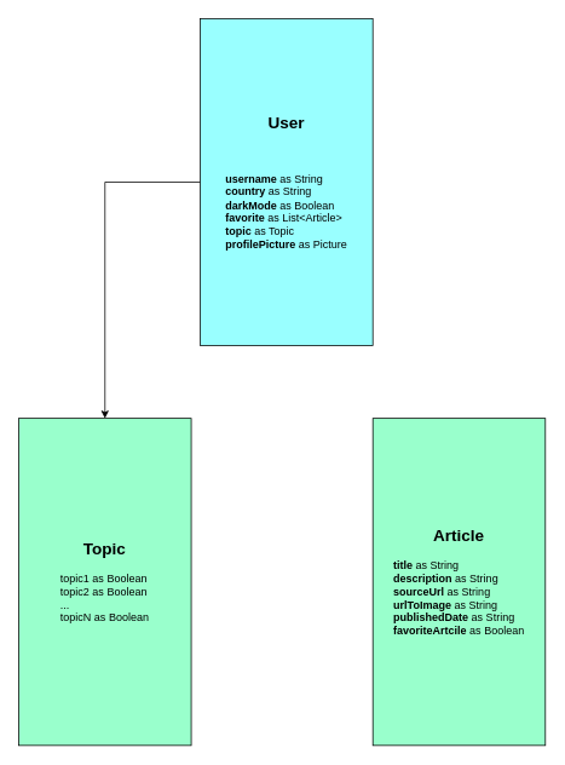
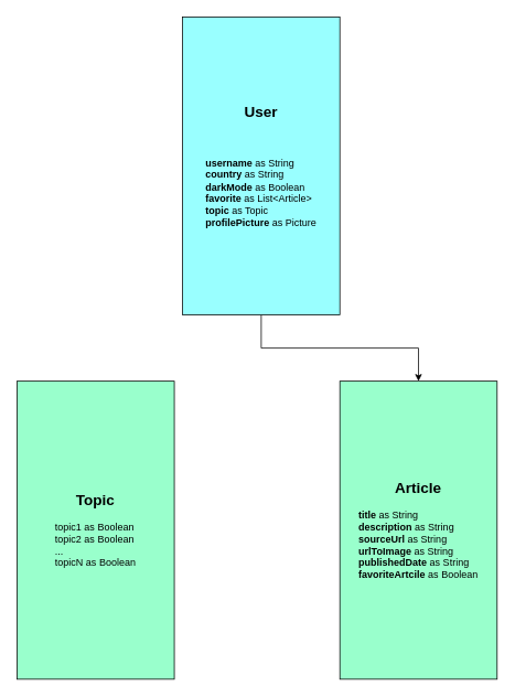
  <mxCell id="0" />
  <mxCell id="1" parent="0" />
- <mxCell id="2" style="edgeStyle=orthogonalEdgeStyle;rounded=0;orthogonalLoop=1;jettySize=auto;html=1;entryX=0.5;entryY=0;entryDx=0;entryDy=0;" edge="1" parent="1" source="4" target="5"><mxGeometry relative="1" as="geometry" /></mxCell>
+ <mxCell id="3" style="edgeStyle=orthogonalEdgeStyle;rounded=0;orthogonalLoop=1;jettySize=auto;html=1;" edge="1" parent="1" source="4" target="6"><mxGeometry relative="1" as="geometry" /></mxCell>
  <mxCell id="4" value="&lt;b&gt;&lt;font style=&quot;font-size: 18px&quot;&gt;User&lt;br&gt;&lt;/font&gt;&lt;/b&gt;&lt;br&gt;&lt;br&gt;&lt;br&gt;&lt;div style=&quot;text-align: left&quot;&gt;&lt;b&gt;username&lt;/b&gt; as String&lt;/div&gt;&lt;div style=&quot;text-align: left&quot;&gt;&lt;b&gt;country&lt;/b&gt; as String&lt;/div&gt;&lt;div style=&quot;text-align: left&quot;&gt;&lt;b&gt;darkMode&lt;/b&gt; as Boolean&lt;/div&gt;&lt;div style=&quot;text-align: left&quot;&gt;&lt;b&gt;favorite&lt;/b&gt; as List&amp;lt;Article&amp;gt;&lt;/div&gt;&lt;div style=&quot;text-align: left&quot;&gt;&lt;b&gt;topic&lt;/b&gt; as Topic&lt;/div&gt;&lt;div style=&quot;text-align: left&quot;&gt;&lt;b&gt;profilePicture&lt;/b&gt; as Picture&lt;/div&gt;" style="rounded=0;whiteSpace=wrap;html=1;fillColor=#99FFFF;" vertex="1" parent="1"><mxGeometry x="220" y="20" width="190" height="360" as="geometry" /></mxCell>
  <mxCell id="5" value="&lt;b&gt;&lt;font style=&quot;font-size: 18px&quot;&gt;Topic&lt;br&gt;&lt;/font&gt;&lt;/b&gt;&lt;br&gt;&lt;div style=&quot;text-align: left&quot;&gt;topic1 as Boolean&lt;/div&gt;&lt;div style=&quot;text-align: left&quot;&gt;topic2 as Boolean&lt;/div&gt;&lt;div style=&quot;text-align: left&quot;&gt;...&lt;/div&gt;&lt;div style=&quot;text-align: left&quot;&gt;topicN as Boolean&lt;/div&gt;" style="rounded=0;whiteSpace=wrap;html=1;fillColor=#99FFCC;" vertex="1" parent="1"><mxGeometry x="20" y="460" width="190" height="360" as="geometry" /></mxCell>
  <mxCell id="6" value="&lt;b&gt;&lt;font style=&quot;font-size: 18px&quot;&gt;Article&lt;br&gt;&lt;/font&gt;&lt;/b&gt;&lt;br&gt;&lt;div style=&quot;text-align: left&quot;&gt;&lt;b&gt;title&lt;/b&gt; as String&lt;/div&gt;&lt;div style=&quot;text-align: left&quot;&gt;&lt;b&gt;description&lt;/b&gt; as String&lt;/div&gt;&lt;div style=&quot;text-align: left&quot;&gt;&lt;b&gt;sourceUrl&lt;/b&gt; as String&lt;/div&gt;&lt;div style=&quot;text-align: left&quot;&gt;&lt;b&gt;urlToImage&lt;/b&gt; as String&lt;/div&gt;&lt;div style=&quot;text-align: left&quot;&gt;&lt;b&gt;publishedDate&lt;/b&gt; as String&lt;/div&gt;&lt;div style=&quot;text-align: left&quot;&gt;&lt;b&gt;favoriteArtcile&lt;/b&gt; as Boolean&lt;/div&gt;" style="rounded=0;whiteSpace=wrap;html=1;fillColor=#99FFCC;" vertex="1" parent="1"><mxGeometry x="410" y="460" width="190" height="360" as="geometry" /></mxCell>
